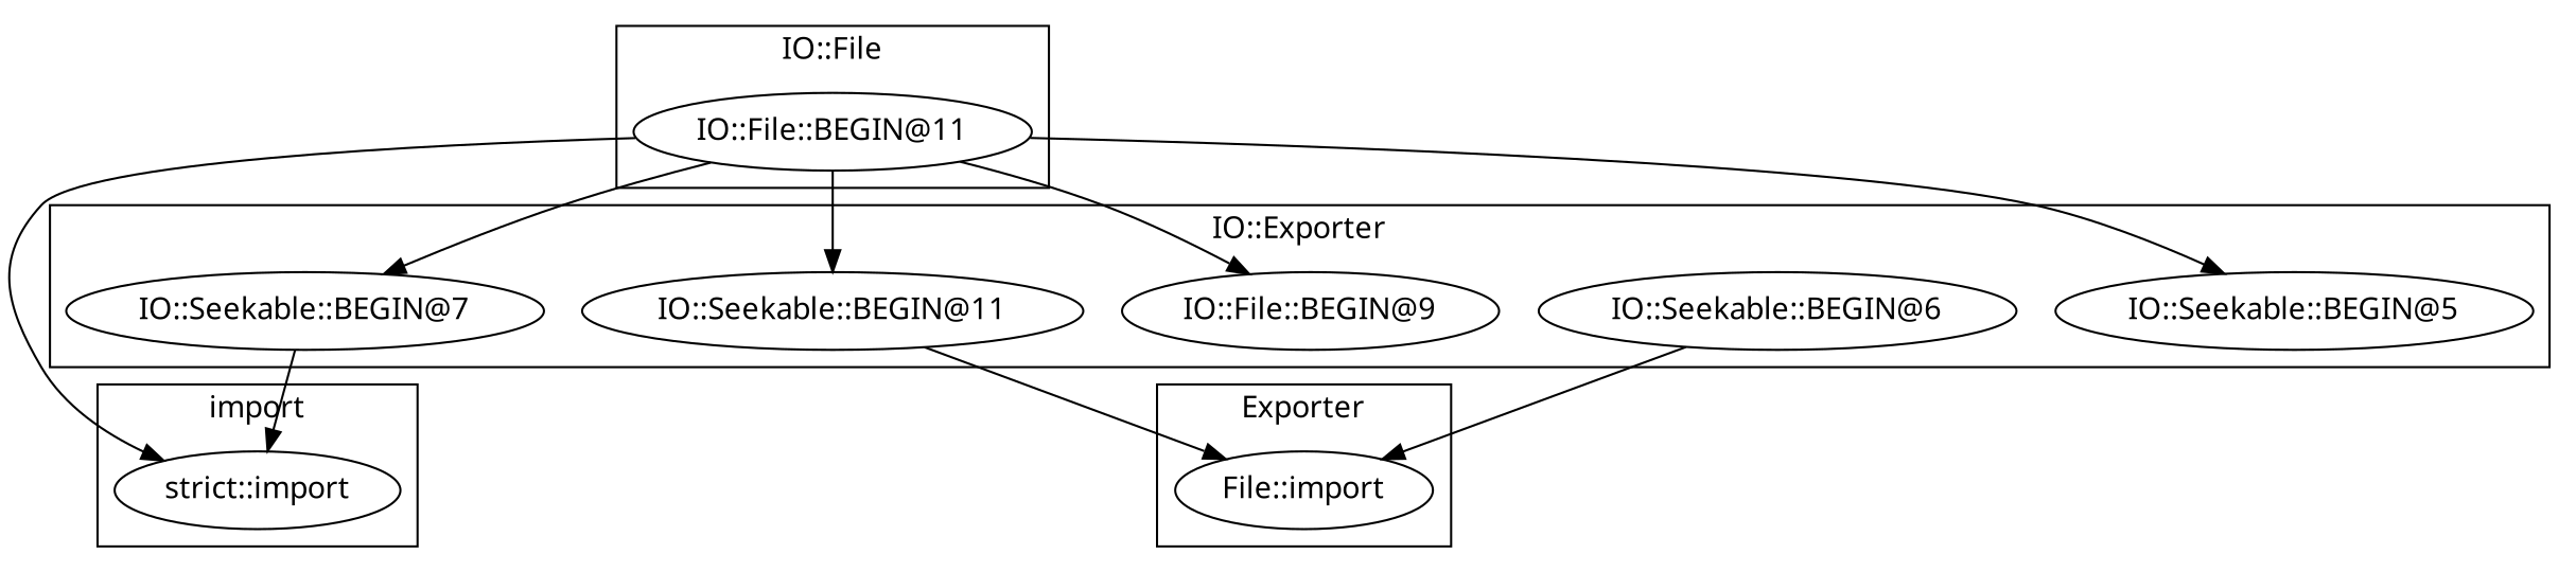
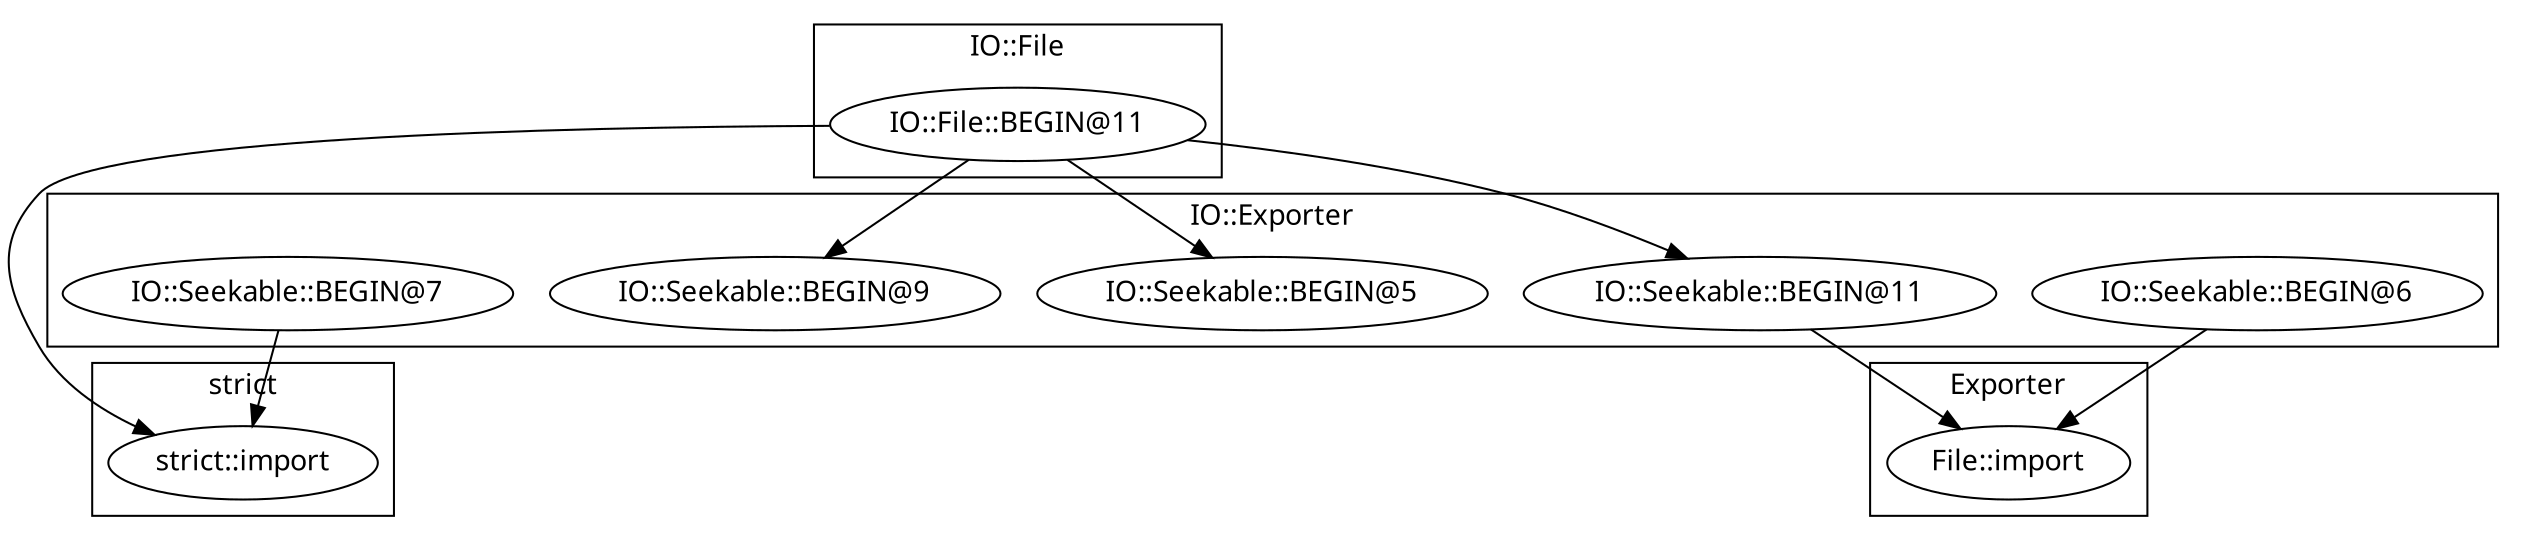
  digraph {
    fontname="Noto Sans"
    node [fontname="Noto Sans"]
    edge [fontname="Noto Sans"]
    n1 [label="File::import"]
    "strict::import"
    "IO::Seekable::BEGIN@7"
-   "IO::Seekable::BEGIN@9" [label="IO::File::BEGIN@9"]
+   "IO::Seekable::BEGIN@9"
    n5 [label="IO::Seekable::BEGIN@11"]
    "IO::Seekable::BEGIN@5"
    "IO::Seekable::BEGIN@6"
    "IO::File::BEGIN@11"
    subgraph cluster_1 {
      label=Exporter
      n1
    }
    subgraph cluster_2 {
-     label=import
+     label="strict"
      "strict::import"
    }
    subgraph cluster_3 {
      label="IO::Exporter"
      "IO::Seekable::BEGIN@7"
      "IO::Seekable::BEGIN@9"
      n5
      "IO::Seekable::BEGIN@5"
      "IO::Seekable::BEGIN@6"
    }
    subgraph cluster_4 {
      label="IO::File"
      "IO::File::BEGIN@11"
    }
    "IO::Seekable::BEGIN@7" -> "strict::import"
    n5 -> n1
    "IO::Seekable::BEGIN@6" -> n1
    "IO::File::BEGIN@11" -> "strict::import"
-   "IO::File::BEGIN@11" -> "IO::Seekable::BEGIN@7"
    "IO::File::BEGIN@11" -> "IO::Seekable::BEGIN@9"
    "IO::File::BEGIN@11" -> n5
    "IO::File::BEGIN@11" -> "IO::Seekable::BEGIN@5"
  }
